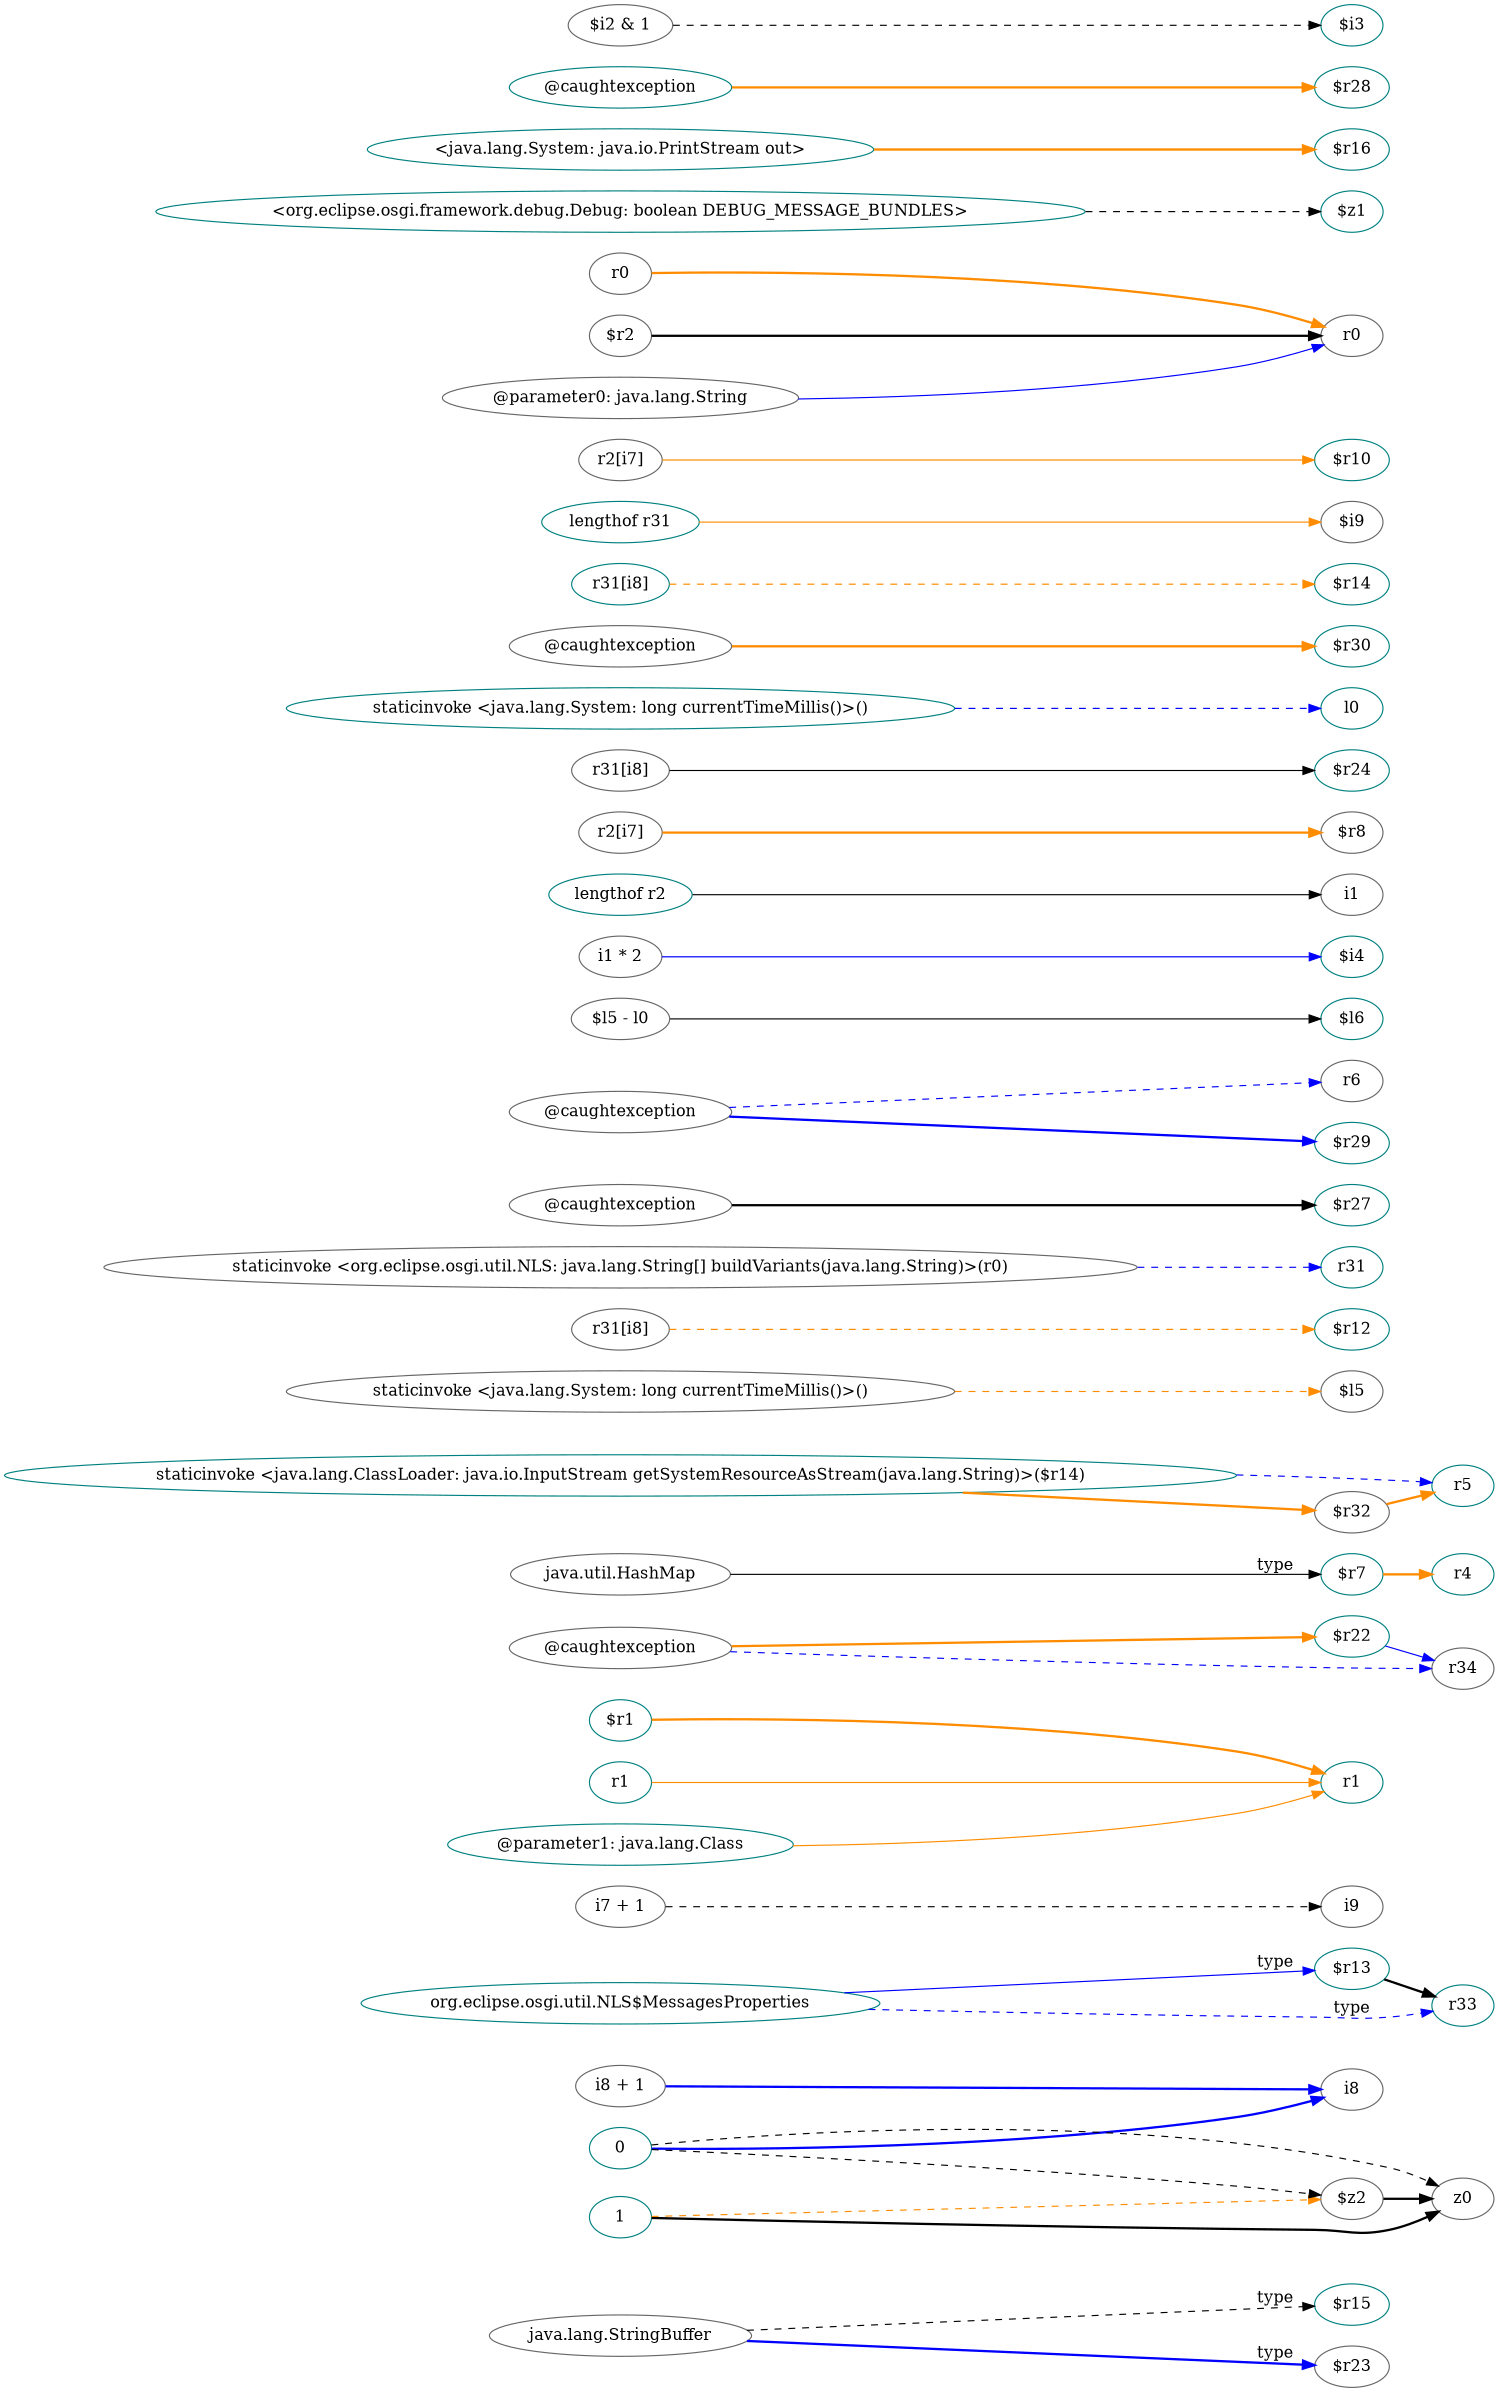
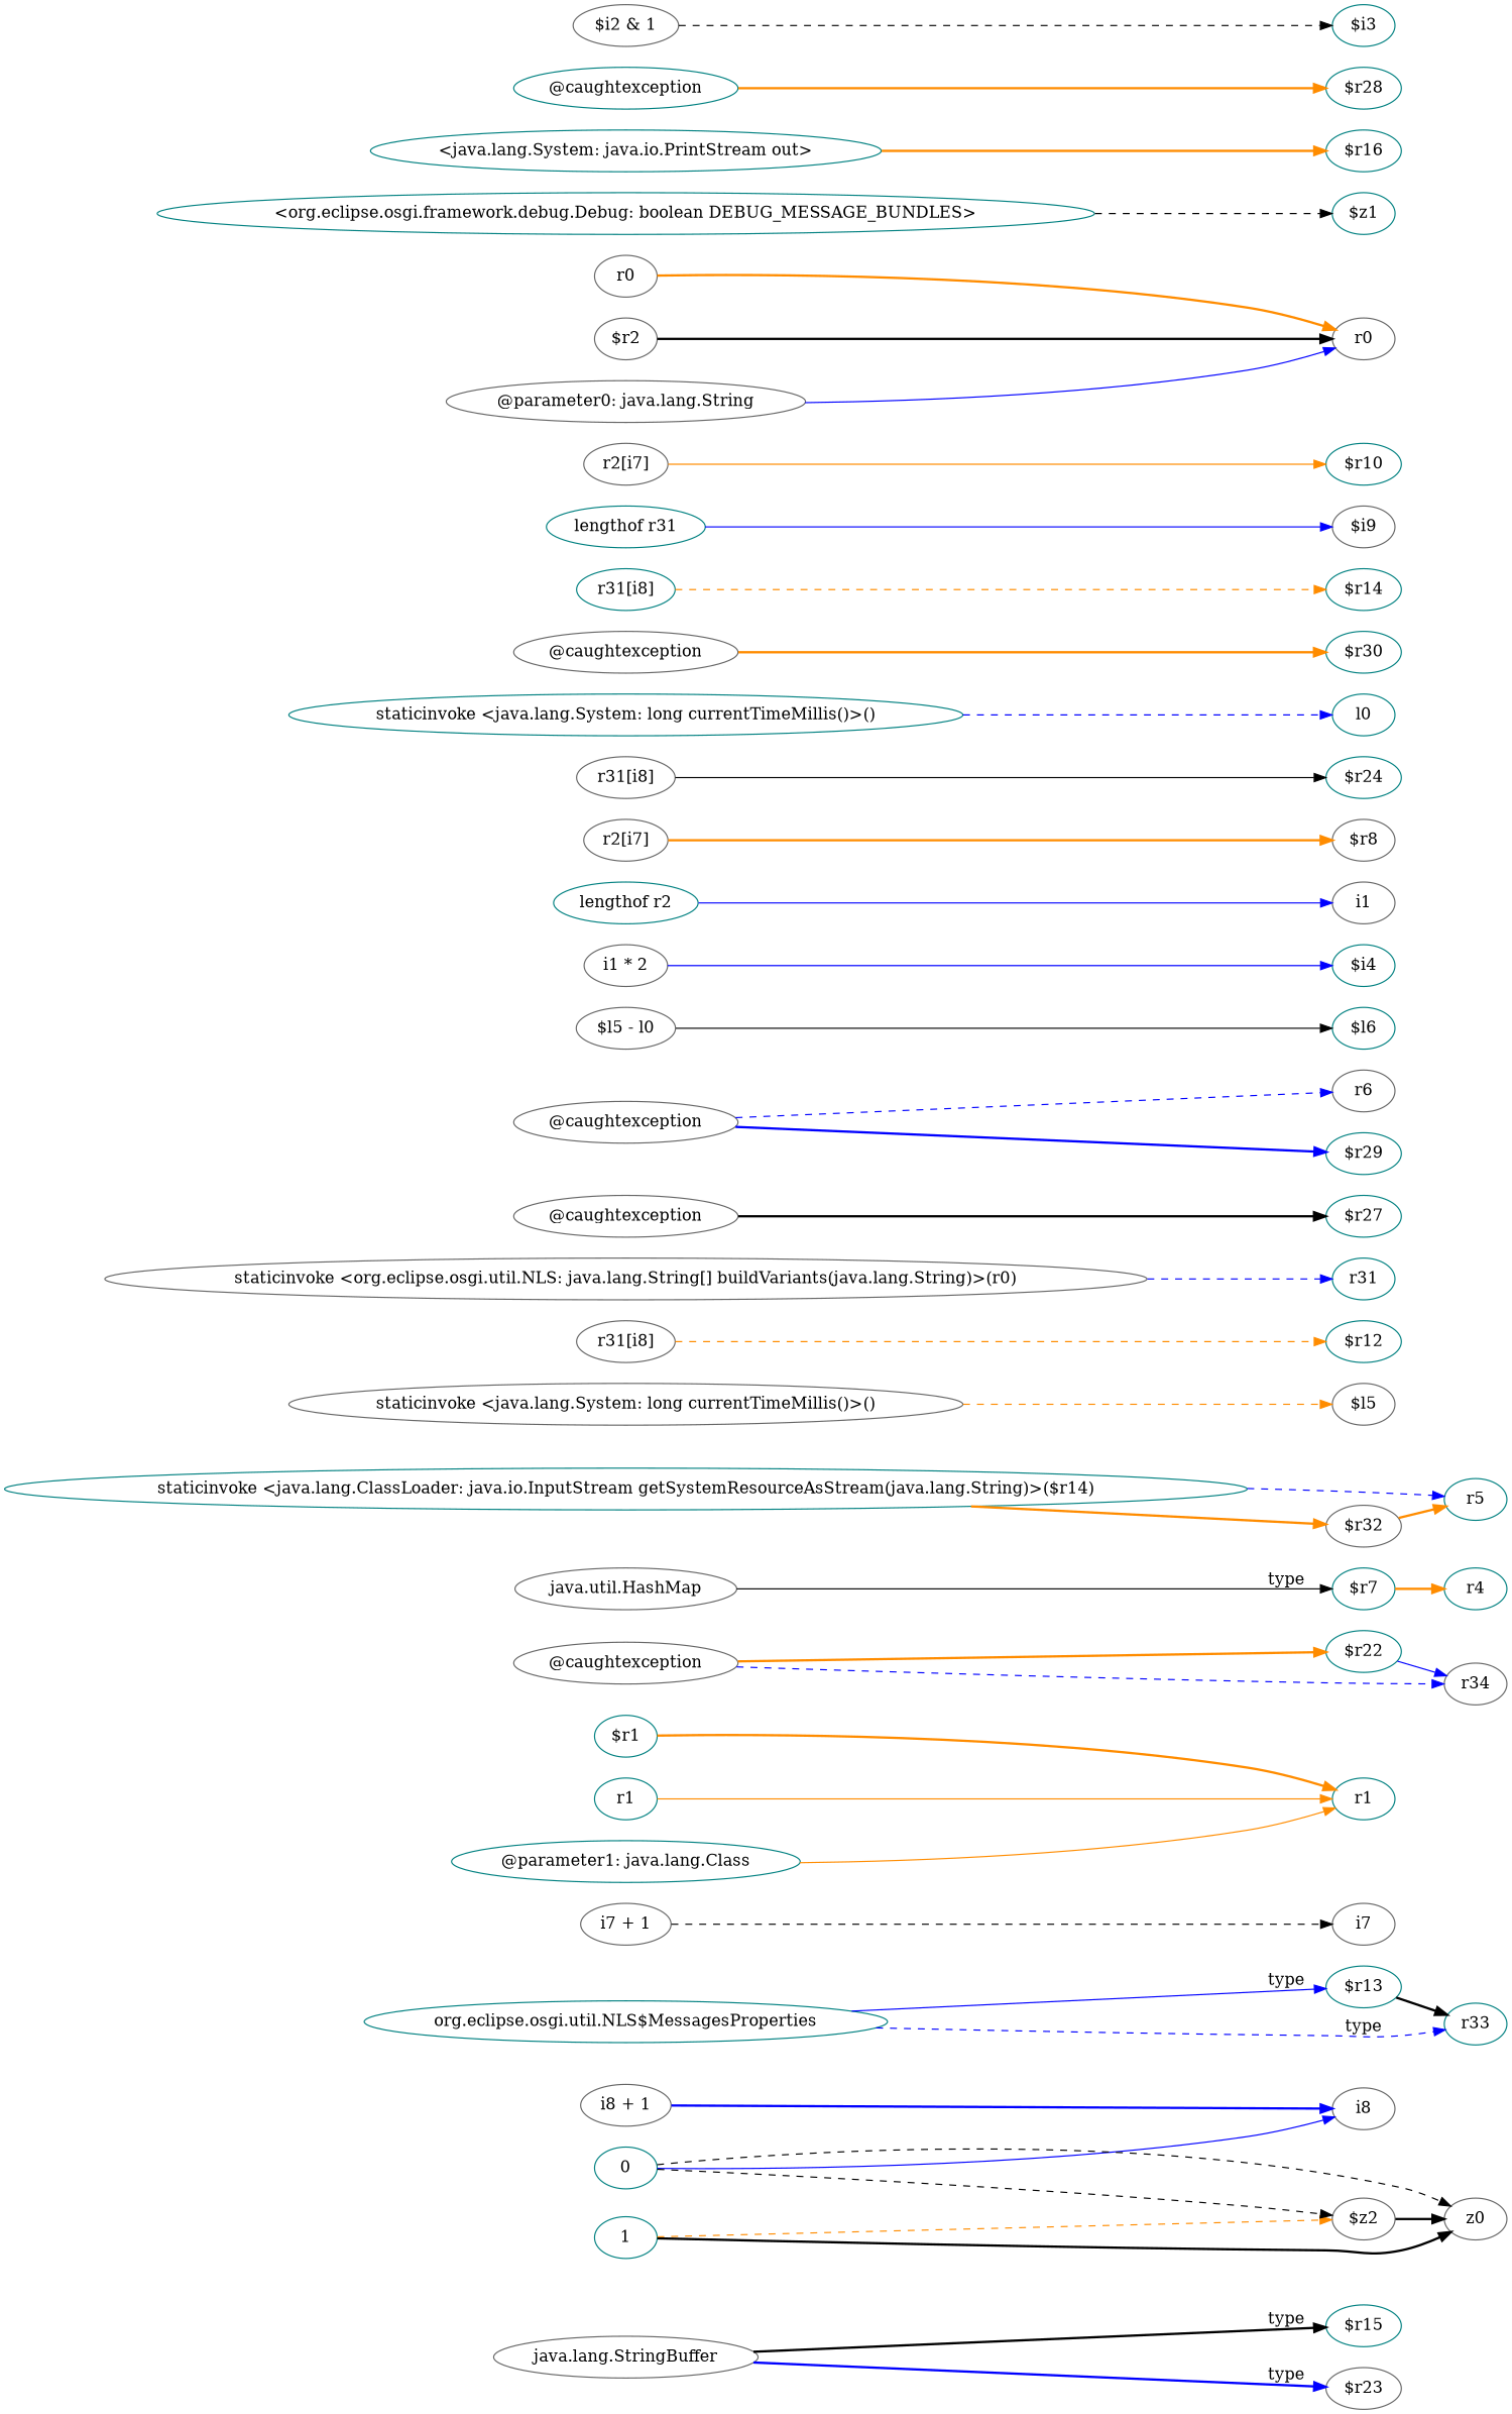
  digraph {
    rankdir=LR
    node [color=teal]
    edge [color=darkorange style=bold]
    n1 [color=gray40 label="java.lang.StringBuffer"]
    n2 [label="$r15"]
    n3 [color=gray40 label="$r23"]
    n4 [color=gray40 label="i8 + 1"]
    n5 [color=gray40 label=i8]
    n6 [label="org.eclipse.osgi.util.NLS$MessagesProperties"]
    n7 [label="$r13"]
    n8 [label=r33]
    n9 [label=1]
    n10 [color=gray40 label=z0]
    n11 [color=gray40 label="$z2"]
    n12 [label=0]
-   n13 [color=gray40 label=i9]
+   n13 [color=gray40 label=i7]
    n14 [label="$r1"]
    n15 [label=r1]
    n16 [label="$r22"]
    n17 [color=gray40 label=r34]
    n18 [label="$r7"]
    n19 [label=r4]
    n20 [label="staticinvoke <java.lang.ClassLoader: java.io.InputStream getSystemResourceAsStream(java.lang.String)>($r14)"]
    n21 [label=r5]
    n22 [color=gray40 label="$r32"]
    n23 [color=gray40 label="staticinvoke <java.lang.System: long currentTimeMillis()>()"]
    n24 [color=gray40 label="$l5"]
    n25 [color=gray40 label="@caughtexception"]
    n26 [color=gray40 label="r31[i8]"]
    n27 [label="$r12"]
    n28 [color=gray40 label="staticinvoke <org.eclipse.osgi.util.NLS: java.lang.String[] buildVariants(java.lang.String)>(r0)"]
    n29 [label=r31]
    n30 [color=gray40 label="java.util.HashMap"]
    n31 [color=gray40 label="@caughtexception"]
    n32 [label="$r27"]
    n33 [color=gray40 label="@caughtexception"]
    n34 [color=gray40 label=r6]
    n35 [label="$r29"]
    n36 [color=gray40 label="$l5 - l0"]
    n37 [label="$l6"]
    n38 [color=gray40 label="i7 + 1"]
    n39 [color=gray40 label="i1 * 2"]
    n40 [label="$i4"]
    n41 [label="lengthof r2"]
    n42 [color=gray40 label=i1]
    n43 [label=r1]
    n44 [color=gray40 label="r2[i7]"]
    n45 [color=gray40 label="$r8"]
    n46 [color=gray40 label="r31[i8]"]
    n47 [label="$r24"]
    n48 [label="staticinvoke <java.lang.System: long currentTimeMillis()>()"]
    n49 [label=l0]
    n50 [color=gray40 label="@caughtexception"]
    n51 [label="$r30"]
    n52 [label="r31[i8]"]
    n53 [label="$r14"]
    n54 [label="lengthof r31"]
    n55 [color=gray40 label="$i9"]
    n56 [color=gray40 label="r2[i7]"]
    n57 [label="$r10"]
    n58 [color=gray40 label=r0]
    n59 [color=gray40 label=r0]
    n60 [color=gray40 label="$r2"]
    n61 [label="<org.eclipse.osgi.framework.debug.Debug: boolean DEBUG_MESSAGE_BUNDLES>"]
    n62 [label="$z1"]
    n63 [label="<java.lang.System: java.io.PrintStream out>"]
    n64 [label="$r16"]
    n65 [label="@caughtexception"]
    n66 [label="$r28"]
    n67 [label="@parameter1: java.lang.Class"]
    n68 [color=gray40 label="@parameter0: java.lang.String"]
    n69 [color=gray40 label="$i2 & 1"]
    n70 [label="$i3"]
-   n1 -> n2 [color=black label=type style=dashed]
+   n1 -> n2 [color=black label=type]
    n1 -> n3 [color=blue label=type]
    n4 -> n5 [color=blue]
    n6 -> n7 [color=blue label=type style=solid]
    n6 -> n8 [color=blue label=type style=dashed]
    n7 -> n8 [color=black]
    n9 -> n10 [color=black]
    n9 -> n11 [style=dashed]
    n11 -> n10 [color=black]
-   n12 -> n5 [color=blue]
+   n12 -> n5 [color=blue style=solid]
    n12 -> n10 [color=black style=dashed]
    n12 -> n11 [color=black style=dashed]
    n14 -> n15
    n16 -> n17 [color=blue style=solid]
    n18 -> n19
    n20 -> n21 [color=blue style=dashed]
    n20 -> n22
    n22 -> n21
    n23 -> n24 [style=dashed]
    n25 -> n16
    n25 -> n17 [color=blue style=dashed]
    n26 -> n27 [style=dashed]
    n28 -> n29 [color=blue style=dashed]
    n30 -> n18 [color=black label=type style=solid]
    n31 -> n32 [color=black]
    n33 -> n34 [color=blue style=dashed]
    n33 -> n35 [color=blue]
    n36 -> n37 [color=black style=solid]
    n38 -> n13 [color=black style=dashed]
    n39 -> n40 [color=blue style=solid]
-   n41 -> n42 [color=black style=solid]
+   n41 -> n42 [color=blue style=solid]
    n43 -> n15 [style=solid]
    n44 -> n45
    n46 -> n47 [color=black style=solid]
    n48 -> n49 [color=blue style=dashed]
    n50 -> n51
    n52 -> n53 [style=dashed]
-   n54 -> n55 [style=solid]
+   n54 -> n55 [color=blue style=solid]
    n56 -> n57 [style=solid]
    n58 -> n59
    n60 -> n59 [color=black]
    n61 -> n62 [color=black style=dashed]
    n63 -> n64
    n65 -> n66
    n67 -> n15 [style=solid]
    n68 -> n59 [color=blue style=solid]
    n69 -> n70 [color=black style=dashed]
  }
